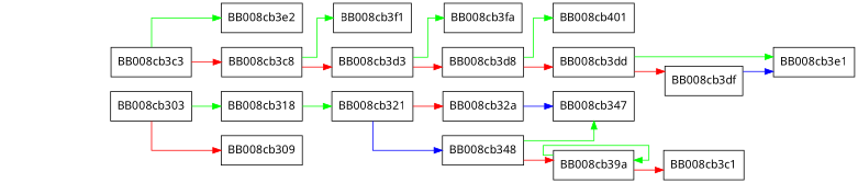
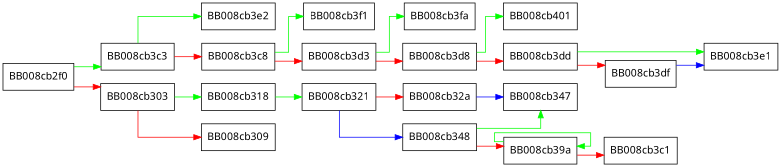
  digraph {
    fontname="Noto Sans"
    rankdir=LR
    splines=ortho
    node [fontname="Noto Sans" shape=box]
    edge [color=green fontname="Noto Sans"]
+   BB008cb2f0
    BB008cb3c3
    BB008cb303
    BB008cb3e2
    BB008cb3c8
    BB008cb318
    BB008cb309
    BB008cb3f1
    BB008cb3d3
    BB008cb321
    BB008cb348
    BB008cb32a
    BB008cb347
    BB008cb39a
    BB008cb3c1
    BB008cb3fa
    BB008cb3d8
    BB008cb401
    BB008cb3dd
    BB008cb3e1
    BB008cb3df
+   BB008cb2f0 -> BB008cb3c3
+   BB008cb2f0 -> BB008cb303 [color=red]
    BB008cb3c3 -> BB008cb3e2
    BB008cb3c3 -> BB008cb3c8 [color=red]
    BB008cb303 -> BB008cb318
    BB008cb303 -> BB008cb309 [color=red]
    BB008cb3c8 -> BB008cb3f1
    BB008cb3c8 -> BB008cb3d3 [color=red]
    BB008cb318 -> BB008cb321
    BB008cb3d3 -> BB008cb3fa
    BB008cb3d3 -> BB008cb3d8 [color=red]
    BB008cb321 -> BB008cb348 [color=blue]
    BB008cb321 -> BB008cb32a [color=red]
    BB008cb348 -> BB008cb347
    BB008cb348 -> BB008cb39a [color=red]
    BB008cb32a -> BB008cb347 [color=blue]
    BB008cb39a -> BB008cb39a
    BB008cb39a -> BB008cb3c1 [color=red]
    BB008cb3d8 -> BB008cb401
    BB008cb3d8 -> BB008cb3dd [color=red]
    BB008cb3dd -> BB008cb3e1
    BB008cb3dd -> BB008cb3df [color=red]
    BB008cb3df -> BB008cb3e1 [color=blue]
  }
